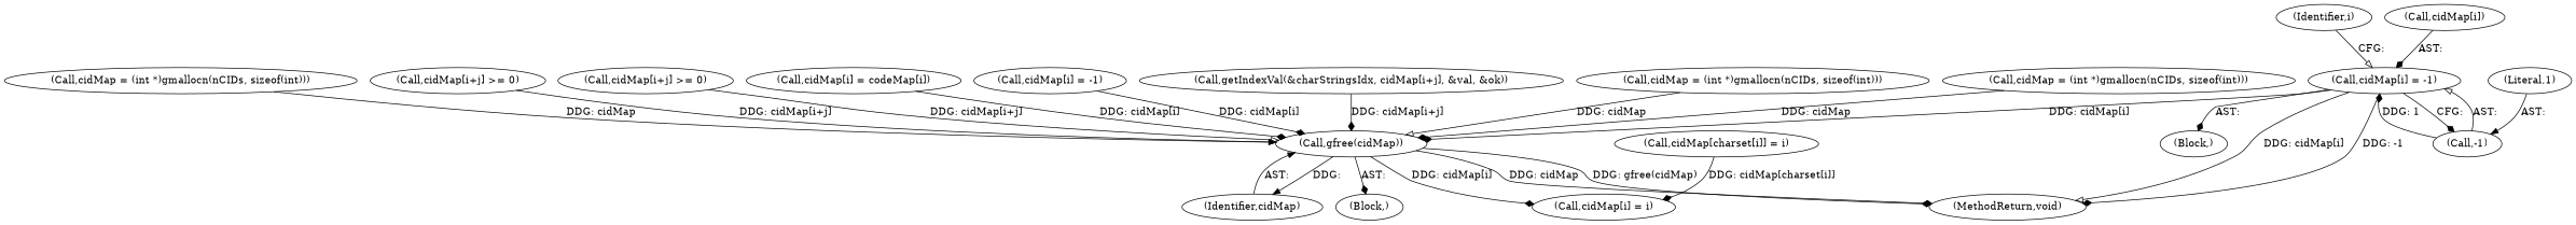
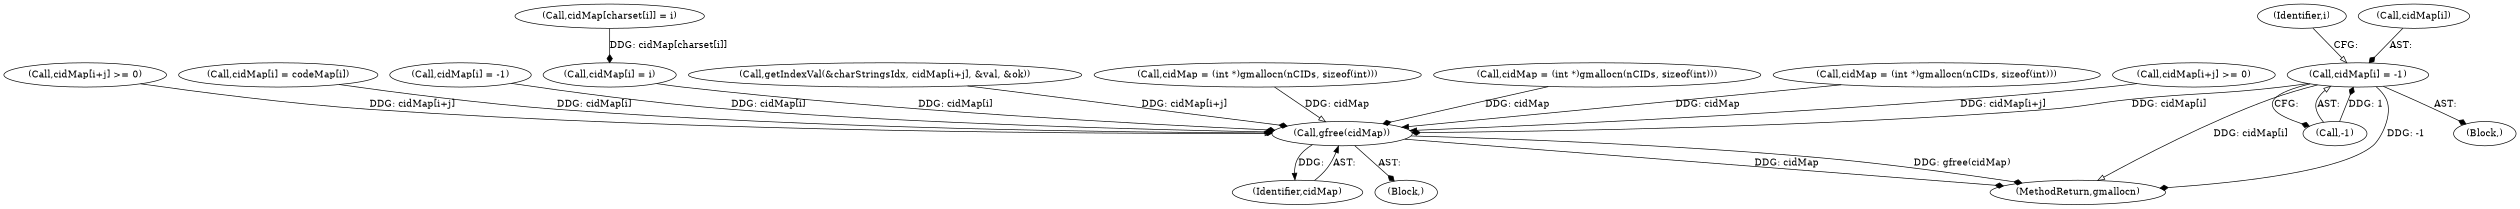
  digraph {
    edge [arrowhead=diamond]
    n1 [label="(Call,cidMap[i] = -1)"]
    n2 [label="(Call,-1)"]
    n3 [label="(Call,gfree(cidMap))"]
    n4 [label="(Block,)"]
-   n5 [label="(MethodReturn,void)"]
+   n5 [label="(MethodReturn,gmallocn)"]
    n6 [label="(Identifier,cidMap)"]
    n7 [label="(Block,)"]
-   n8 [label="(Literal,1)"]
    n9 [label="(Call,cidMap[i+j] >= 0)"]
    n10 [label="(Call,cidMap[i] = codeMap[i])"]
    n11 [label="(Call,cidMap[i] = -1)"]
    n12 [label="(Call,cidMap[i] = i)"]
    n13 [label="(Call,cidMap[charset[i]] = i)"]
    n14 [label="(Call,getIndexVal(&charStringsIdx, cidMap[i+j], &val, &ok))"]
    n15 [label="(Identifier,i)"]
    n16 [label="(Call,cidMap = (int *)gmallocn(nCIDs, sizeof(int)))"]
    n17 [label="(Call,cidMap = (int *)gmallocn(nCIDs, sizeof(int)))"]
    n18 [label="(Call,cidMap = (int *)gmallocn(nCIDs, sizeof(int)))"]
    n19 [label="(Call,cidMap[i+j] >= 0)"]
    n20 [label="(Call,cidMap[i])"]
    n1 -> n2 [label="CFG: "]
    n1 -> n3 [label="DDG: cidMap[i]"]
    n1 -> n4 [label="AST: "]
    n1 -> n5 [arrowhead=onormal label="DDG: cidMap[i]"]
    n1 -> n5 [label="DDG: -1"]
    n2 -> n1 [arrowhead=onormal label="AST: "]
    n2 -> n1 [label="DDG: 1"]
    n3 -> n5 [label="DDG: cidMap"]
    n3 -> n5 [label="DDG: gfree(cidMap)"]
    n3 -> n6 [arrowhead=normal label="DDG: "]
    n3 -> n7 [label="AST: "]
    n6 -> n3 [arrowhead=normal label="AST: "]
-   n8 -> n2 [arrowhead=normal label="AST: "]
    n9 -> n3 [arrowhead=onormal label="DDG: cidMap[i+j]"]
    n10 -> n3 [label="DDG: cidMap[i]"]
    n11 -> n3 [label="DDG: cidMap[i]"]
-   n3 -> n12 [label="DDG: cidMap[i]"]
+   n12 -> n3 [label="DDG: cidMap[i]"]
    n13 -> n12 [label="DDG: cidMap[charset[i]]"]
    n14 -> n3 [label="DDG: cidMap[i+j]"]
    n15 -> n1 [arrowhead=onormal label="CFG: "]
    n16 -> n3 [arrowhead=onormal label="DDG: cidMap"]
    n17 -> n3 [label="DDG: cidMap"]
    n18 -> n3 [arrowhead=normal label="DDG: cidMap"]
    n19 -> n3 [arrowhead=normal label="DDG: cidMap[i+j]"]
    n20 -> n1 [label="AST: "]
  }
